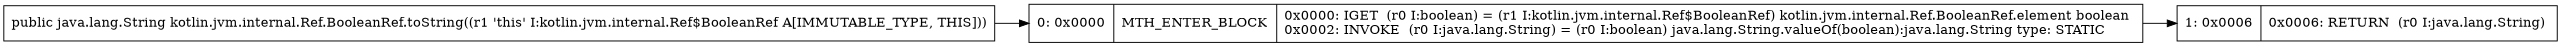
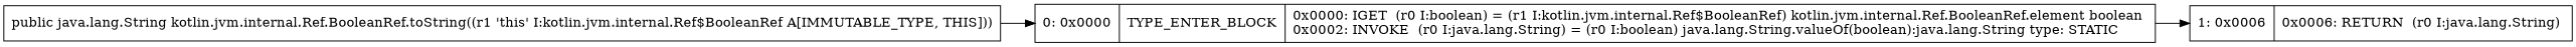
  digraph {
    rankdir=LR
    node [shape=record]
-   n1 [label="{0\:\ 0x0000|MTH_ENTER_BLOCK\l|0x0000: IGET  (r0 I:boolean) = (r1 I:kotlin.jvm.internal.Ref$BooleanRef) kotlin.jvm.internal.Ref.BooleanRef.element boolean \l0x0002: INVOKE  (r0 I:java.lang.String) = (r0 I:boolean) java.lang.String.valueOf(boolean):java.lang.String type: STATIC \l}"]
+   n1 [label="{0\:\ 0x0000|TYPE_ENTER_BLOCK\l|0x0000: IGET  (r0 I:boolean) = (r1 I:kotlin.jvm.internal.Ref$BooleanRef) kotlin.jvm.internal.Ref.BooleanRef.element boolean \l0x0002: INVOKE  (r0 I:java.lang.String) = (r0 I:boolean) java.lang.String.valueOf(boolean):java.lang.String type: STATIC \l}"]
    n2 [label="{1\:\ 0x0006|0x0006: RETURN  (r0 I:java.lang.String) \l}"]
    n3 [label="{public java.lang.String kotlin.jvm.internal.Ref.BooleanRef.toString((r1 'this' I:kotlin.jvm.internal.Ref$BooleanRef A[IMMUTABLE_TYPE, THIS])) }"]
    n1 -> n2
    n3 -> n1
  }
